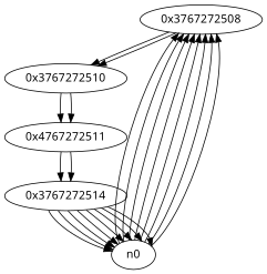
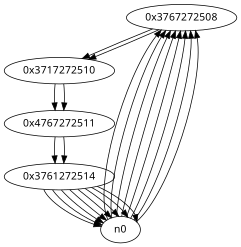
  digraph {
    fontname="Noto Sans"
    node [fontname="Noto Sans"]
    edge [fontname="Noto Sans"]
    n1 [label="0x3767272508"]
-   n2 [label="0x3767272510"]
+   n2 [label="0x3717272510"]
    n3 [label="0x4767272511"]
-   n4 [label="0x3767272514"]
+   n4 [label="0x3761272514"]
    n0
    n1 -> n2
    n1 -> n2
    n2 -> n3
    n2 -> n3
    n3 -> n4
    n3 -> n4
    n4 -> n0
    n4 -> n0
    n4 -> n0
    n4 -> n0
    n4 -> n0
    n4 -> n0
    n4 -> n0
    n4 -> n0
    n0 -> n1
    n0 -> n1
    n0 -> n1
    n0 -> n1
    n0 -> n1
    n0 -> n1
    n0 -> n1
    n0 -> n1
  }
